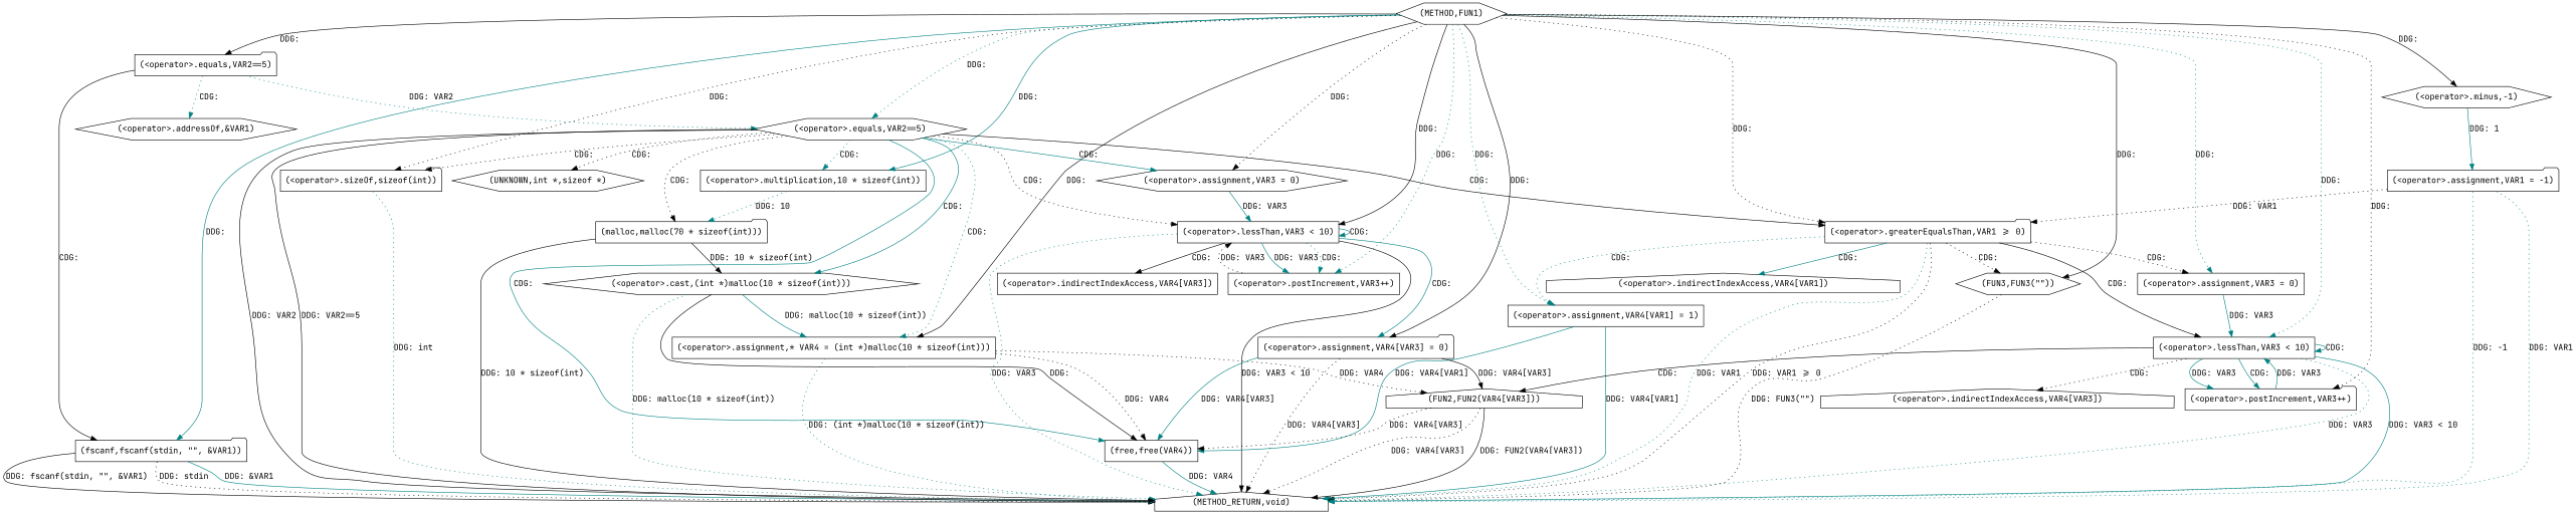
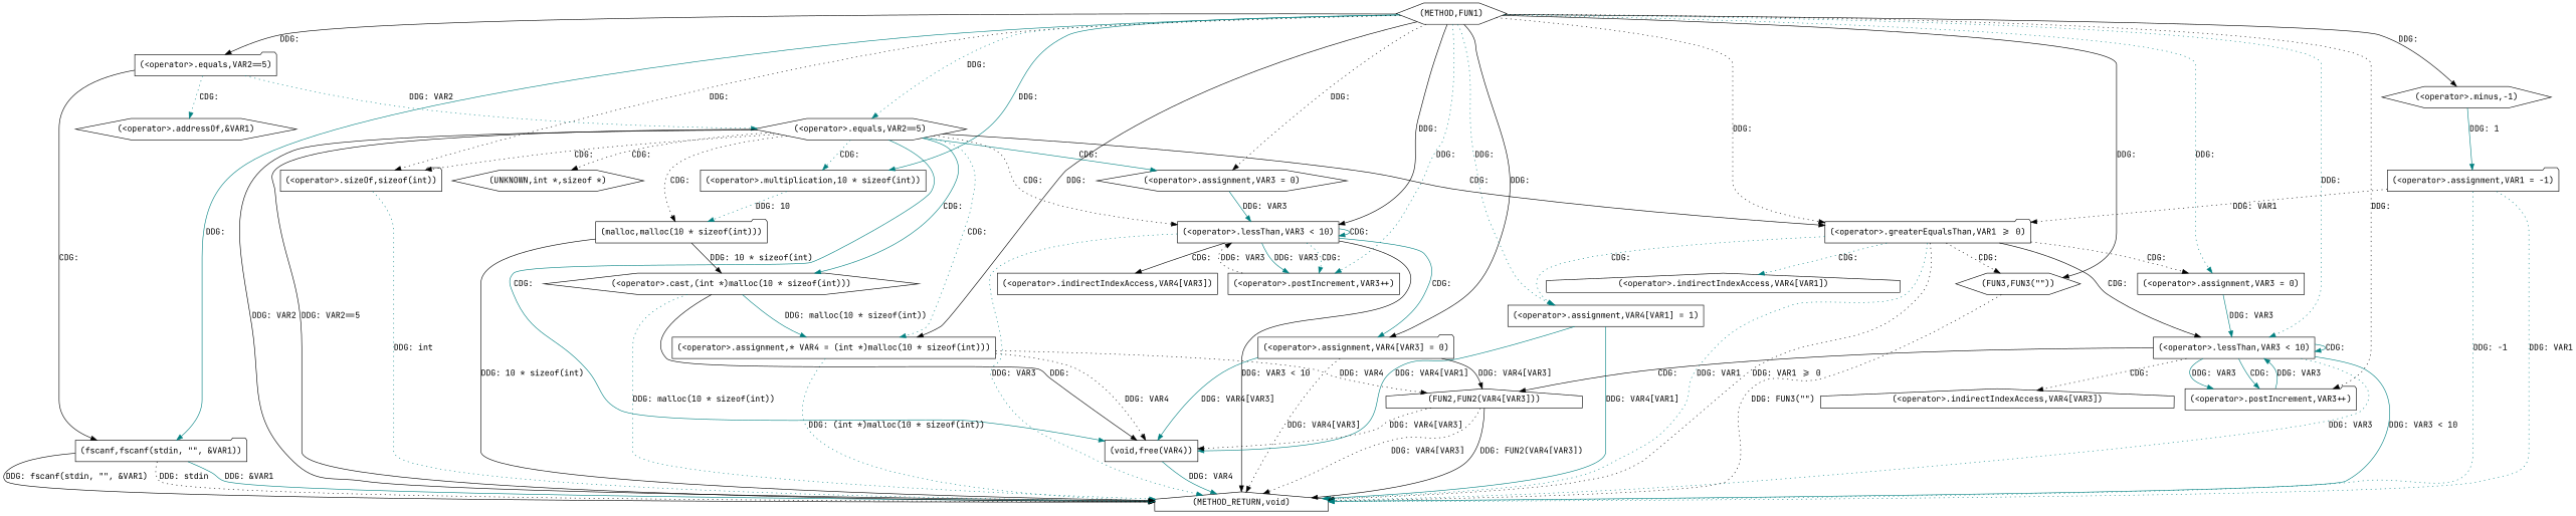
  digraph {
    fontname="JetBrains Mono"
    node [fontname="JetBrains Mono" shape=box]
    edge [color=teal fontname="JetBrains Mono" style=solid]
    n1 [label="(METHOD,FUN1)" shape=hexagon]
    n2 [label="(<operator>.minus,-1)" shape=hexagon]
    n3 [label="(<operator>.equals,VAR2==5)" shape=folder]
    n4 [label="(fscanf,fscanf(stdin, \"\", &VAR1))" shape=folder]
    n5 [label="(<operator>.equals,VAR2==5)" shape=hexagon]
    n6 [label="(<operator>.assignment,* VAR4 = (int *)malloc(10 * sizeof(int)))"]
    n7 [label="(<operator>.multiplication,10 * sizeof(int))"]
    n8 [label="(<operator>.sizeOf,sizeof(int))" shape=folder]
    n9 [label="(<operator>.assignment,VAR3 = 0)" shape=hexagon]
    n10 [label="(<operator>.lessThan,VAR3 < 10)"]
    n11 [label="(<operator>.postIncrement,VAR3++)"]
    n12 [label="(<operator>.assignment,VAR4[VAR3] = 0)" shape=folder]
    n13 [label="(<operator>.greaterEqualsThan,VAR1 >= 0)" shape=folder]
    n14 [label="(<operator>.assignment,VAR4[VAR1] = 1)"]
    n15 [label="(<operator>.assignment,VAR3 = 0)"]
    n16 [label="(<operator>.lessThan,VAR3 < 10)"]
    n17 [label="(<operator>.postIncrement,VAR3++)" shape=folder]
    n18 [label="(FUN3,FUN3(\"\"))" shape=hexagon]
    n19 [label="(<operator>.assignment,VAR1 = -1)" shape=folder]
    n20 [label="(METHOD_RETURN,void)" shape=house]
    n21 [label="(<operator>.addressOf,&VAR1)" shape=hexagon]
-   n22 [label="(free,free(VAR4))"]
+   n22 [label="(void,free(VAR4))"]
    n23 [label="(<operator>.cast,(int *)malloc(10 * sizeof(int)))" shape=hexagon]
-   n24 [label="(malloc,malloc(70 * sizeof(int)))" shape=folder]
+   n24 [label="(malloc,malloc(10 * sizeof(int)))" shape=folder]
    n25 [label="(UNKNOWN,int *,sizeof *)" shape=hexagon]
    n26 [label="(FUN2,FUN2(VAR4[VAR3]))" shape=house]
    n27 [label="(<operator>.indirectIndexAccess,VAR4[VAR3])"]
    n28 [label="(<operator>.indirectIndexAccess,VAR4[VAR1])" shape=house]
    n29 [label="(<operator>.indirectIndexAccess,VAR4[VAR3])" shape=house]
    n1 -> n2 [color=black label="DDG: "]
    n1 -> n3 [color=black label="DDG: "]
    n1 -> n4 [label="DDG: "]
    n1 -> n5 [label="DDG: " style=dotted]
    n1 -> n6 [color=black label="DDG: "]
    n1 -> n7 [label="DDG: "]
    n1 -> n8 [color=black label="DDG: " style=dotted]
    n1 -> n9 [color=black label="DDG: " style=dotted]
    n1 -> n10 [color=black label="DDG: "]
    n1 -> n11 [label="DDG: " style=dotted]
    n1 -> n12 [color=black label="DDG: "]
    n1 -> n13 [color=black label="DDG: " style=dotted]
    n1 -> n14 [label="DDG: " style=dotted]
    n1 -> n15 [label="DDG: " style=dotted]
    n1 -> n16 [label="DDG: " style=dotted]
    n1 -> n17 [color=black label="DDG: " style=dotted]
    n1 -> n18 [color=black label="DDG: "]
    n2 -> n19 [label="DDG: 1"]
    n3 -> n4 [color=black label="CDG: "]
    n3 -> n5 [label="DDG: VAR2" style=dotted]
    n3 -> n21 [label="CDG: " style=dotted]
    n4 -> n20 [label="DDG: &VAR1"]
    n4 -> n20 [color=black label="DDG: fscanf(stdin, \"\", &VAR1)"]
    n4 -> n20 [color=black label="DDG: stdin" style=dotted]
    n5 -> n6 [label="CDG: " style=dotted]
    n5 -> n7 [label="CDG: " style=dotted]
    n5 -> n8 [color=black label="CDG: " style=dotted]
    n5 -> n9 [label="CDG: "]
    n5 -> n10 [color=black label="CDG: " style=dotted]
    n5 -> n13 [color=black label="CDG: "]
    n5 -> n20 [color=black label="DDG: VAR2==5"]
    n5 -> n20 [color=black label="DDG: VAR2"]
    n5 -> n22 [label="CDG: "]
    n5 -> n23 [label="CDG: "]
    n5 -> n24 [color=black label="CDG: " style=dotted]
    n5 -> n25 [color=black label="CDG: " style=dotted]
    n6 -> n20 [label="DDG: (int *)malloc(10 * sizeof(int))" style=dotted]
    n6 -> n22 [color=black label="DDG: VAR4" style=dotted]
    n6 -> n26 [color=black label="DDG: VAR4" style=dotted]
    n7 -> n24 [label="DDG: 10" style=dotted]
    n8 -> n20 [label="DDG: int" style=dotted]
    n9 -> n10 [label="DDG: VAR3"]
    n10 -> n10 [label="CDG: "]
    n10 -> n11 [label="DDG: VAR3"]
    n10 -> n11 [label="CDG: " style=dotted]
    n10 -> n12 [label="CDG: "]
    n10 -> n20 [color=black label="DDG: VAR3 < 10"]
    n10 -> n20 [label="DDG: VAR3" style=dotted]
    n10 -> n27 [color=black label="CDG: "]
    n11 -> n10 [color=black label="DDG: VAR3" style=dotted]
    n12 -> n20 [color=black label="DDG: VAR4[VAR3]" style=dotted]
    n12 -> n22 [label="DDG: VAR4[VAR3]"]
    n12 -> n26 [color=black label="DDG: VAR4[VAR3]"]
    n13 -> n14 [label="CDG: " style=dotted]
    n13 -> n15 [color=black label="CDG: " style=dotted]
    n13 -> n16 [color=black label="CDG: "]
    n13 -> n18 [color=black label="CDG: " style=dotted]
    n13 -> n20 [label="DDG: VAR1" style=dotted]
    n13 -> n20 [color=black label="DDG: VAR1 >= 0" style=dotted]
-   n13 -> n28 [label="CDG: "]
+   n13 -> n28 [label="CDG: " style=dotted]
    n14 -> n20 [label="DDG: VAR4[VAR1]"]
    n14 -> n22 [label="DDG: VAR4[VAR1]"]
    n15 -> n16 [label="DDG: VAR3"]
    n16 -> n16 [label="CDG: "]
    n16 -> n17 [label="DDG: VAR3"]
    n16 -> n17 [label="CDG: "]
    n16 -> n20 [label="DDG: VAR3 < 10"]
    n16 -> n20 [label="DDG: VAR3" style=dotted]
    n16 -> n26 [color=black label="CDG: "]
    n16 -> n29 [color=black label="CDG: " style=dotted]
    n17 -> n16 [label="DDG: VAR3"]
    n18 -> n20 [color=black label="DDG: FUN3(\"\")" style=dotted]
    n19 -> n13 [color=black label="DDG: VAR1" style=dotted]
    n19 -> n20 [label="DDG: VAR1" style=dotted]
    n19 -> n20 [label="DDG: -1" style=dotted]
    n22 -> n20 [label="DDG: VAR4"]
    n23 -> n6 [label="DDG: malloc(10 * sizeof(int))"]
    n23 -> n20 [label="DDG: malloc(10 * sizeof(int))" style=dotted]
    n23 -> n22 [color=black label="DDG: "]
    n24 -> n20 [color=black label="DDG: 10 * sizeof(int)"]
    n24 -> n23 [color=black label="DDG: 10 * sizeof(int)"]
    n26 -> n20 [color=black label="DDG: FUN2(VAR4[VAR3])"]
    n26 -> n20 [color=black label="DDG: VAR4[VAR3]" style=dotted]
    n26 -> n22 [color=black label="DDG: VAR4[VAR3]" style=dotted]
  }
